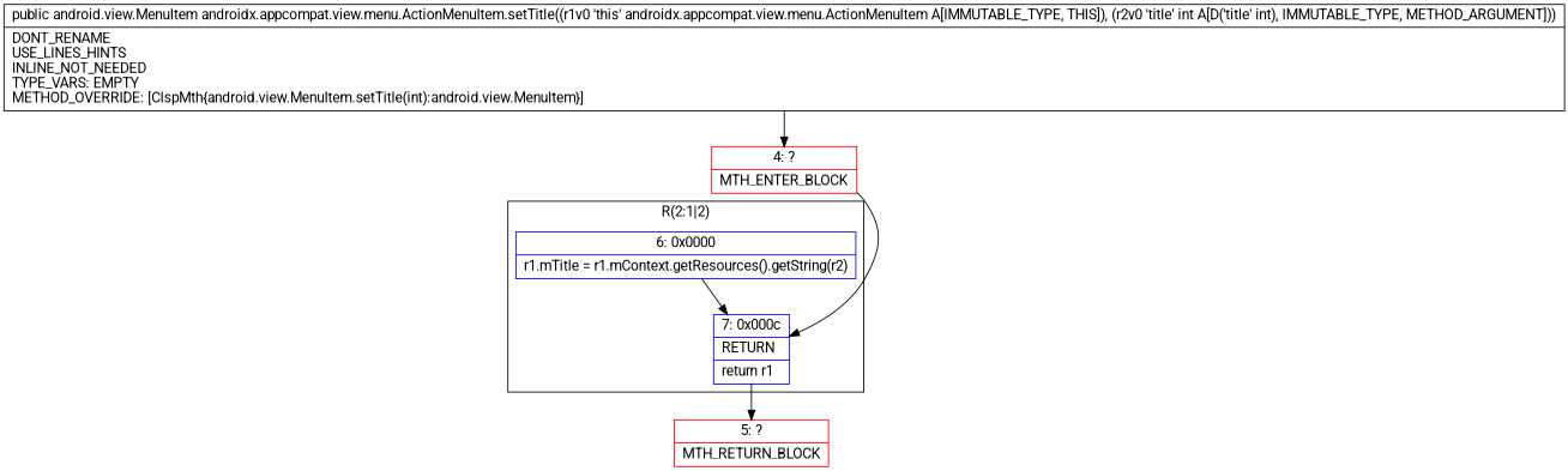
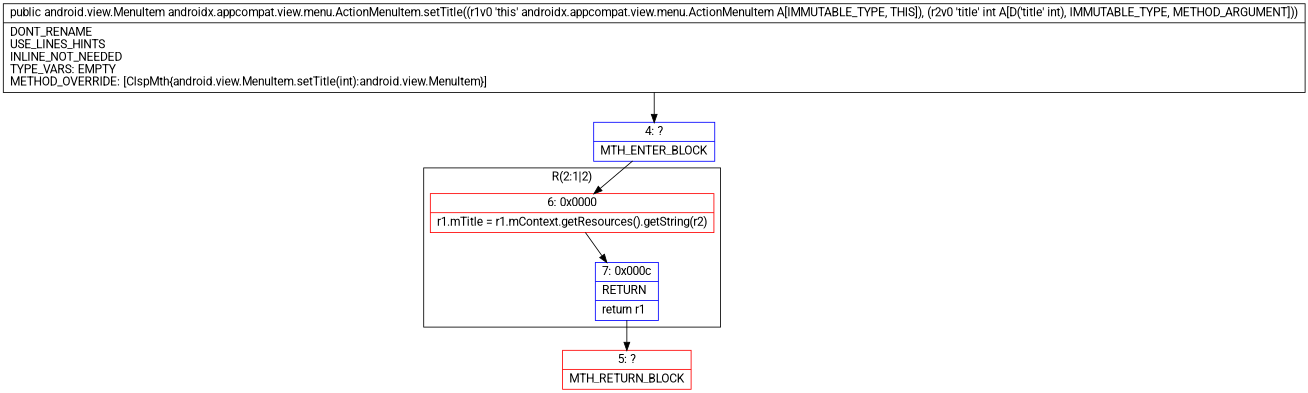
  digraph {
    fontname=Roboto
    node [color=blue fontname=Roboto shape=record]
    edge [fontname=Roboto]
-   n1 [label="{6\:\ 0x0000|r1.mTitle = r1.mContext.getResources().getString(r2)\l}"]
+   n1 [color=red label="{6\:\ 0x0000|r1.mTitle = r1.mContext.getResources().getString(r2)\l}"]
    n2 [label="{7\:\ 0x000c|RETURN\l|return r1\l}"]
    n3 [color=red label="{5\:\ ?|MTH_RETURN_BLOCK\l}"]
-   n4 [color=red label="{4\:\ ?|MTH_ENTER_BLOCK\l}"]
+   n4 [label="{4\:\ ?|MTH_ENTER_BLOCK\l}"]
    n5 [label="{public android.view.MenuItem androidx.appcompat.view.menu.ActionMenuItem.setTitle((r1v0 'this' androidx.appcompat.view.menu.ActionMenuItem A[IMMUTABLE_TYPE, THIS]), (r2v0 'title' int A[D('title' int), IMMUTABLE_TYPE, METHOD_ARGUMENT]))  | DONT_RENAME\lUSE_LINES_HINTS\lINLINE_NOT_NEEDED\lTYPE_VARS: EMPTY\lMETHOD_OVERRIDE: [ClspMth\{android.view.MenuItem.setTitle(int):android.view.MenuItem\}]\l}" color=""]
    subgraph cluster_1 {
      label="R(2:1|2)"
      n1
      n2
    }
    n1 -> n2
    n2 -> n3
-   n4 -> n2
+   n4 -> n1
    n5 -> n4
  }
